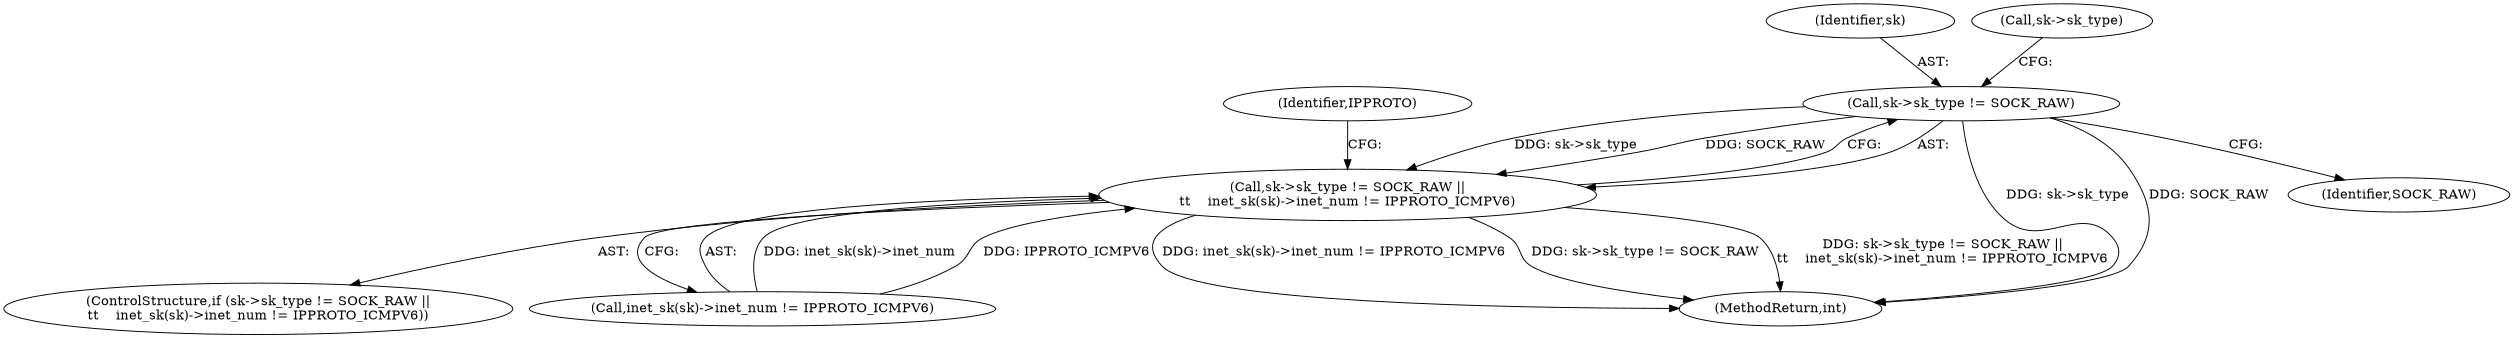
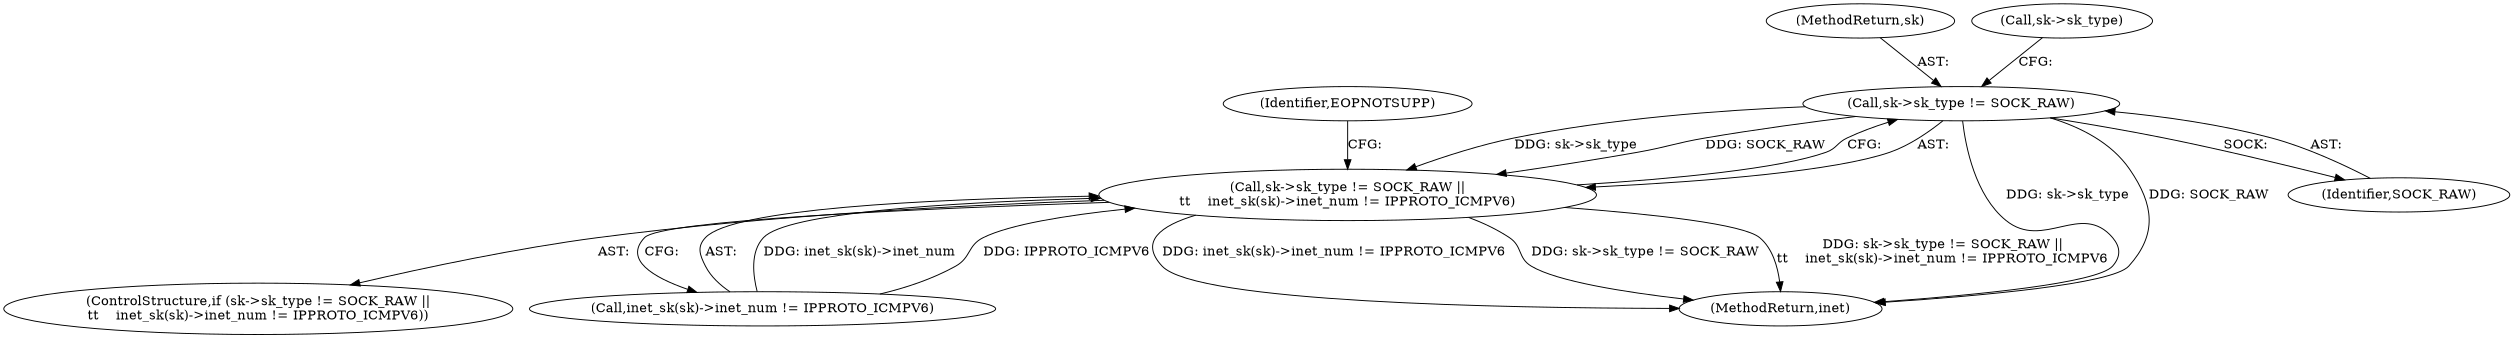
  digraph {
    n1 [label="(Call,sk->sk_type != SOCK_RAW)"]
    n2 [label="(Call,sk->sk_type != SOCK_RAW ||\n\t\t    inet_sk(sk)->inet_num != IPPROTO_ICMPV6)"]
-   n3 [label="(MethodReturn,int)"]
+   n3 [label="(MethodReturn,inet)"]
    n4 [label="(Identifier,SOCK_RAW)"]
    n5 [label="(ControlStructure,if (sk->sk_type != SOCK_RAW ||\n\t\t    inet_sk(sk)->inet_num != IPPROTO_ICMPV6))"]
    n6 [label="(Call,inet_sk(sk)->inet_num != IPPROTO_ICMPV6)"]
-   n7 [label="(Identifier,IPPROTO)"]
-   n8 [label="(Identifier,sk)"]
+   n7 [label="(Identifier,EOPNOTSUPP)"]
+   n8 [label="(MethodReturn,sk)"]
    n9 [label="(Call,sk->sk_type)"]
    n1 -> n2 [label="AST: "]
    n1 -> n2 [label="DDG: sk->sk_type"]
    n1 -> n2 [label="DDG: SOCK_RAW"]
    n1 -> n3 [label="DDG: sk->sk_type"]
    n1 -> n3 [label="DDG: SOCK_RAW"]
-   n1 -> n4 [label="CFG: "]
+   n1 -> n4 [label="SOCK: "]
    n2 -> n1 [label="CFG: "]
    n2 -> n3 [label="DDG: sk->sk_type != SOCK_RAW"]
    n2 -> n3 [label="DDG: sk->sk_type != SOCK_RAW ||\n\t\t    inet_sk(sk)->inet_num != IPPROTO_ICMPV6"]
    n2 -> n3 [label="DDG: inet_sk(sk)->inet_num != IPPROTO_ICMPV6"]
    n2 -> n5 [label="AST: "]
    n2 -> n6 [label="CFG: "]
+   n4 -> n1 [label="AST: "]
    n6 -> n2 [label="AST: "]
    n6 -> n2 [label="DDG: inet_sk(sk)->inet_num"]
    n6 -> n2 [label="DDG: IPPROTO_ICMPV6"]
    n7 -> n2 [label="CFG: "]
    n8 -> n1 [label="AST: "]
    n9 -> n1 [label="CFG: "]
  }
